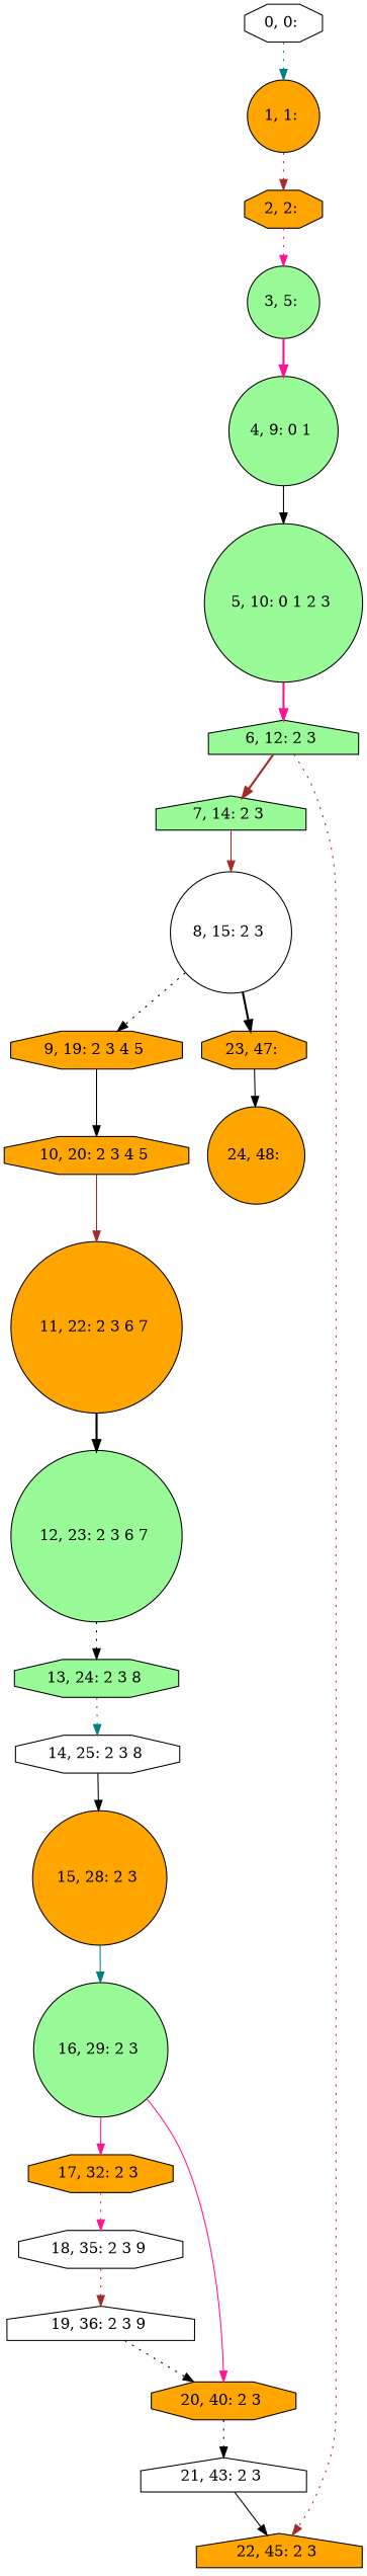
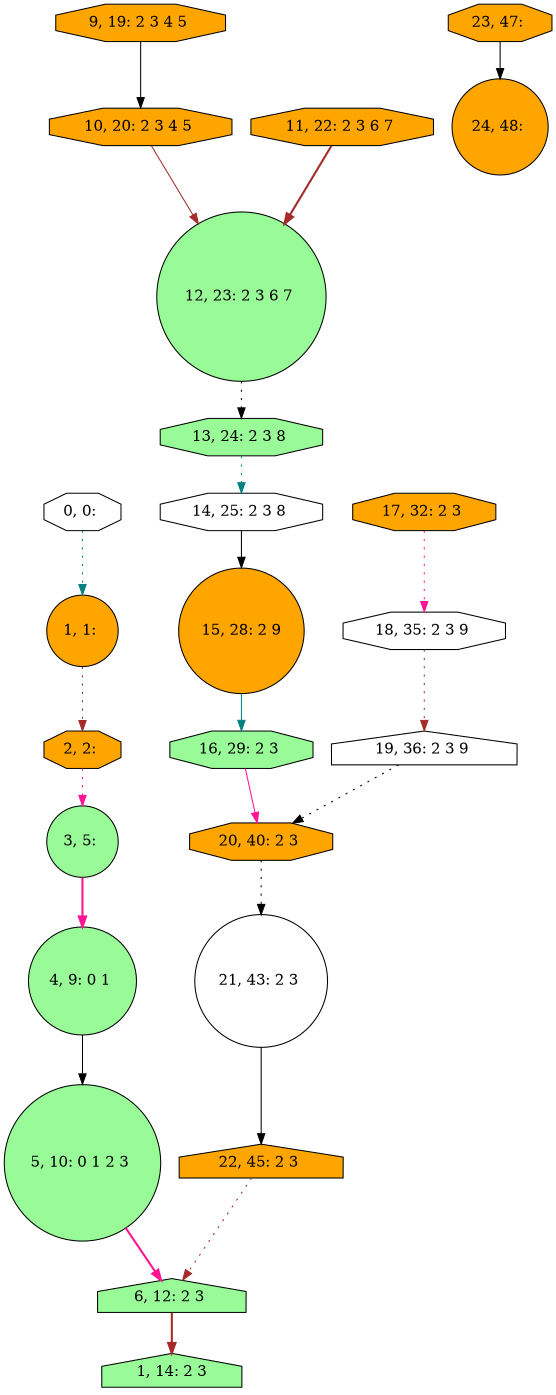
  digraph {
    node [fillcolor=orange shape=octagon style=filled]
    edge [color=black style=dotted]
    n1 [fillcolor=white label="0, 0: "]
    n2 [label="1, 1: " shape=circle]
    n3 [label="2, 2: "]
    n4 [fillcolor=palegreen label="3, 5: " shape=circle]
    n5 [fillcolor=palegreen label="4, 9: 0 1 " shape=circle]
    n6 [fillcolor=palegreen label="5, 10: 0 1 2 3 " shape=circle]
    n7 [fillcolor=palegreen label="6, 12: 2 3 " shape=house]
-   n8 [fillcolor=palegreen label="7, 14: 2 3 " shape=house]
-   n9 [fillcolor=white label="8, 15: 2 3 " shape=circle]
+   n8 [fillcolor=palegreen label="1, 14: 2 3" shape=house]
    n10 [label="9, 19: 2 3 4 5 "]
    n11 [label="23, 47: "]
    n12 [label="10, 20: 2 3 4 5 "]
    n13 [label="24, 48: " shape=circle]
-   n14 [label="11, 22: 2 3 6 7 " shape=circle]
+   n14 [label="11, 22: 2 3 6 7 "]
    n15 [fillcolor=palegreen label="12, 23: 2 3 6 7 " shape=circle]
    n16 [fillcolor=palegreen label="13, 24: 2 3 8 "]
    n17 [fillcolor=white label="14, 25: 2 3 8 "]
-   n18 [label="15, 28: 2 3 " shape=circle]
-   n19 [fillcolor=palegreen label="16, 29: 2 3 " shape=circle]
+   n18 [label="15, 28: 2 9" shape=circle]
+   n19 [fillcolor=palegreen label="16, 29: 2 3 "]
    n20 [label="17, 32: 2 3 "]
    n21 [label="20, 40: 2 3 "]
    n22 [fillcolor=white label="18, 35: 2 3 9 "]
-   n23 [fillcolor=white label="21, 43: 2 3 " shape=house]
+   n23 [fillcolor=white label="21, 43: 2 3 " shape=circle]
    n24 [fillcolor=white label="19, 36: 2 3 9 " shape=house]
    n25 [label="22, 45: 2 3 " shape=house]
    n1 -> n2 [color=teal]
    n2 -> n3 [color=brown]
    n3 -> n4 [color=deeppink]
    n4 -> n5 [color=deeppink style=bold]
    n5 -> n6 [style=solid]
    n6 -> n7 [color=deeppink style=bold]
    n7 -> n8 [color=brown style=bold]
-   n8 -> n9 [color=brown style=solid]
-   n9 -> n10
-   n9 -> n11 [style=bold]
    n10 -> n12 [style=solid]
    n11 -> n13 [style=solid]
-   n12 -> n14 [color=brown style=solid]
-   n14 -> n15 [style=bold]
+   n12 -> n15 [color=brown style=solid]
+   n14 -> n15 [color=brown style=bold]
    n15 -> n16
    n16 -> n17 [color=teal]
    n17 -> n18 [style=solid]
    n18 -> n19 [color=teal style=solid]
-   n19 -> n20 [color=deeppink style=solid]
    n19 -> n21 [color=deeppink style=solid]
    n20 -> n22 [color=deeppink]
    n21 -> n23
    n22 -> n24 [color=brown]
    n23 -> n25 [style=solid]
    n24 -> n21
-   n7 -> n25 [color=brown]
+   n25 -> n7 [color=brown]
  }
